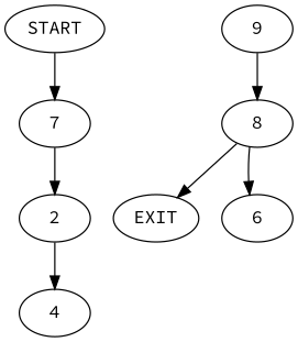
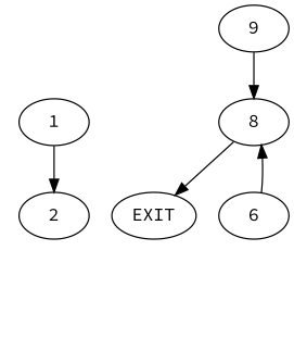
  digraph {
    fontname="Source Code Pro"
    node [fontname="Source Code Pro"]
    edge [fontname="Source Code Pro"]
-   n1 [label=START]
-   1 [label=7]
+   1
    2
    9
    8
    n6 [label=EXIT]
-   4
    6
-   n1 -> 1
    1 -> 2
-   2 -> 4
    9 -> 8
    8 -> n6
-   8 -> 6
+   6 -> 8
  }
